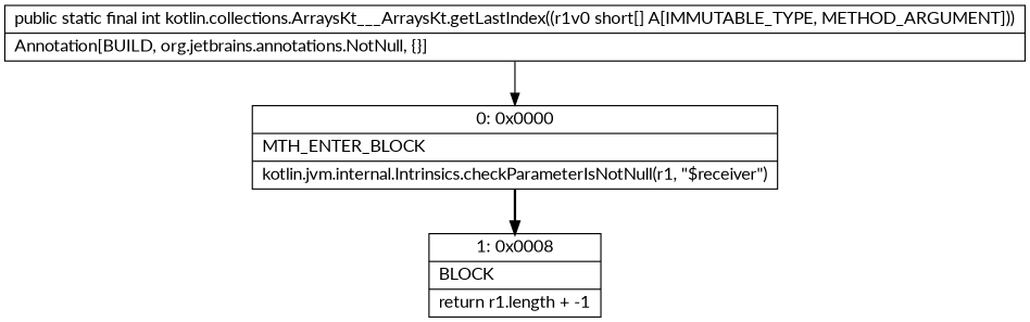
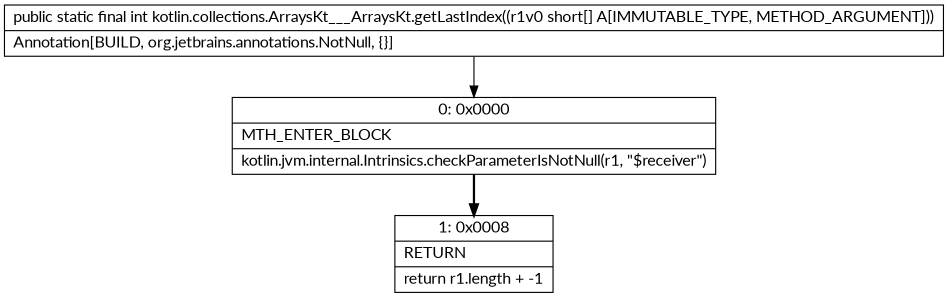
  digraph {
    fontname=Lato
    node [shape=record fontname=Lato]
    edge [fontname=Lato]
    n1 [label="{0\:\ 0x0000|MTH_ENTER_BLOCK\l|kotlin.jvm.internal.Intrinsics.checkParameterIsNotNull(r1, \"$receiver\")\l}"]
-   n2 [label="{1\:\ 0x0008|BLOCK\l|return r1.length + \-1\l}"]
+   n2 [label="{1\:\ 0x0008|RETURN\l|return r1.length + \-1\l}"]
    n3 [label="{public static final int kotlin.collections.ArraysKt___ArraysKt.getLastIndex((r1v0 short[] A[IMMUTABLE_TYPE, METHOD_ARGUMENT]))  | Annotation[BUILD, org.jetbrains.annotations.NotNull, \{\}]\l}"]
    n1 -> n2 [style=bold]
    n3 -> n1 [style=solid]
  }
